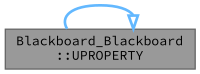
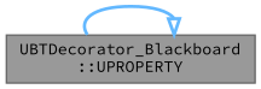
  digraph {
    rankdir=LR
    fontname="Source Code Pro"
-   n1 [color=gray40 fillcolor=grey60 fontcolor=black fontname="Source Code Pro" fontsize=10 height=0.2 label="Blackboard_Blackboard\l::UPROPERTY" shape=box style=filled width=0.4]
+   n1 [color=gray40 fillcolor=grey60 fontcolor=black fontname="Source Code Pro" fontsize=10 height=0.2 label="UBTDecorator_Blackboard\l::UPROPERTY" shape=box style=filled width=0.4]
    n1 -> n1 [color=steelblue1 fontname="Source Code Pro" fontsize=10 labelfontname=Helvetica labelfontsize=10 style=bold arrowhead=onormal]
  }
